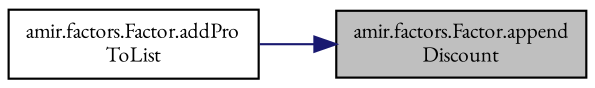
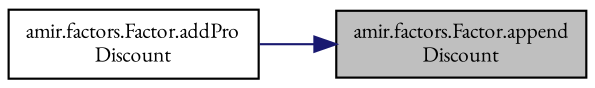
  digraph {
    rankdir=RL
    fontname="EB Garamond"
    node [color=black fontname="EB Garamond" fontsize=10 shape=record style=filled]
    n1 [fillcolor=grey75 fontcolor=black height=0.2 label="amir.factors.Factor.append\lDiscount" width=0.4]
-   n2 [fillcolor=white height=0.2 label="amir.factors.Factor.addPro\lToList" width=0.4]
+   n2 [fillcolor=white height=0.2 label="amir.factors.Factor.addPro\lDiscount" width=0.4]
    n1 -> n2 [color=midnightblue dir=back fontname="EB Garamond" fontsize=10 labelfontname="FreeSans.ttf" labelfontsize=10 style=solid]
  }
